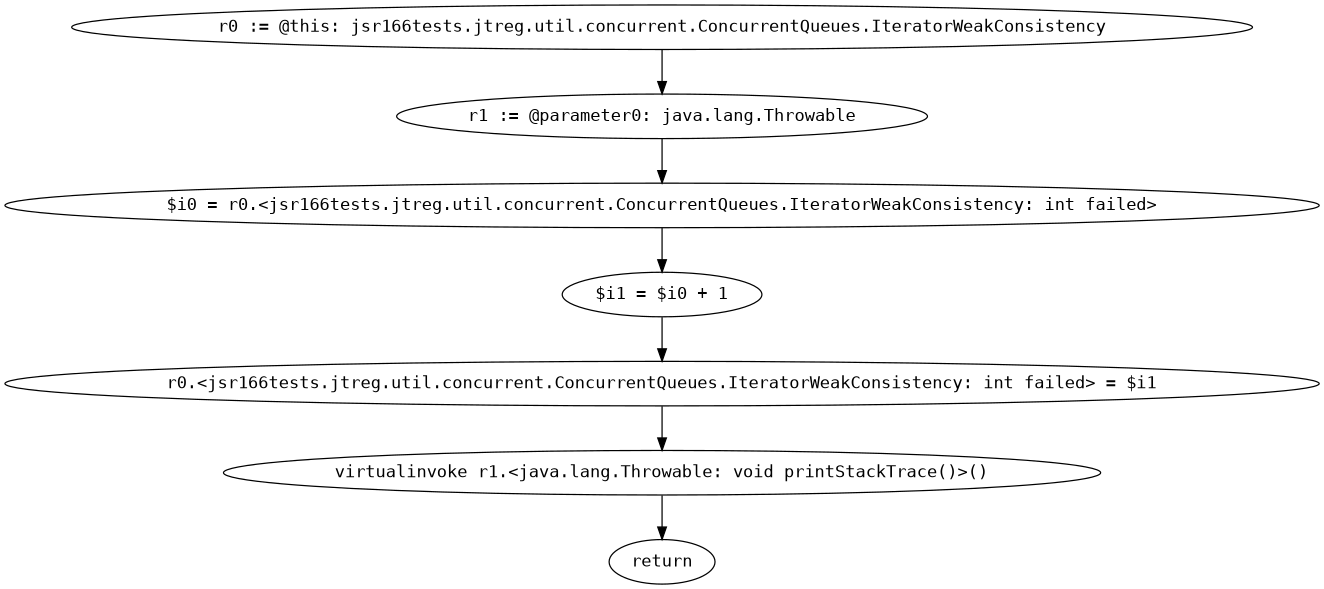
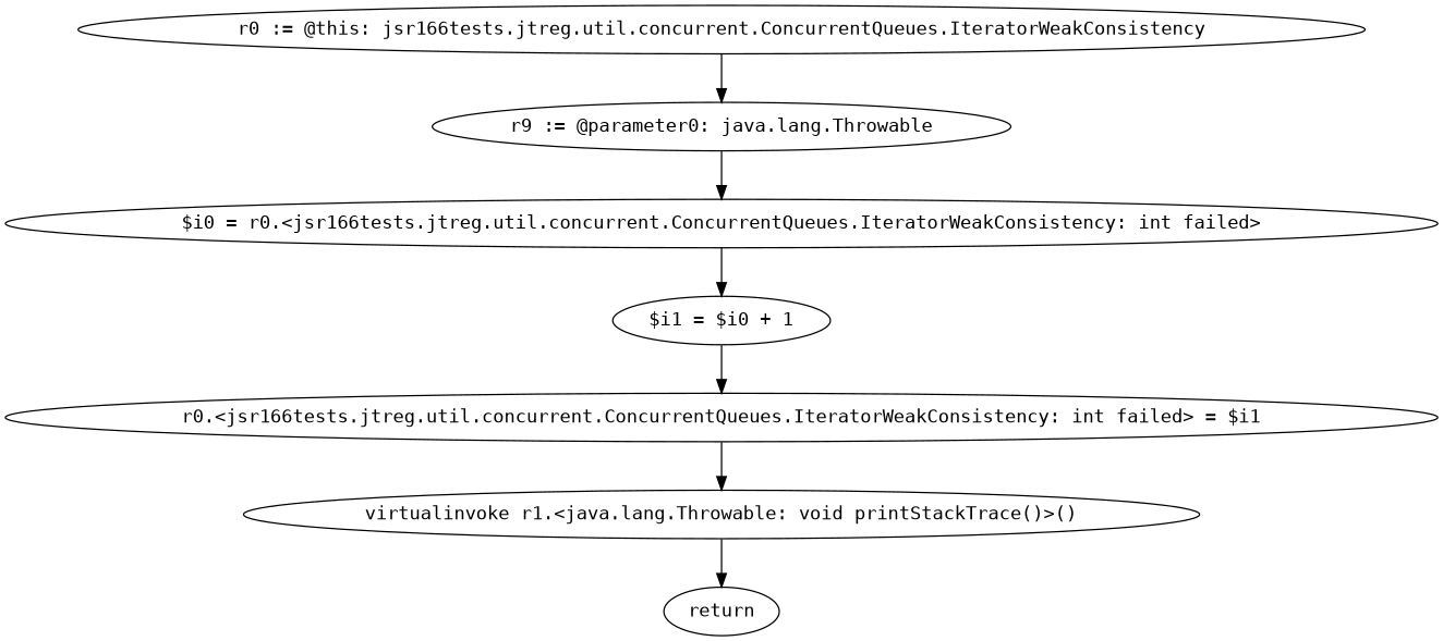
  digraph {
    fontname="DejaVu Sans Mono"
    node [fontname="DejaVu Sans Mono"]
    edge [fontname="DejaVu Sans Mono"]
    "r0 := @this: jsr166tests.jtreg.util.concurrent.ConcurrentQueues.IteratorWeakConsistency"
-   "r1 := @parameter0: java.lang.Throwable"
+   "r1 := @parameter0: java.lang.Throwable" [label="r9 := @parameter0: java.lang.Throwable"]
    "$i0 = r0.<jsr166tests.jtreg.util.concurrent.ConcurrentQueues.IteratorWeakConsistency: int failed>"
    "$i1 = $i0 + 1"
    "r0.<jsr166tests.jtreg.util.concurrent.ConcurrentQueues.IteratorWeakConsistency: int failed> = $i1"
    "virtualinvoke r1.<java.lang.Throwable: void printStackTrace()>()"
    return
    "r0 := @this: jsr166tests.jtreg.util.concurrent.ConcurrentQueues.IteratorWeakConsistency" -> "r1 := @parameter0: java.lang.Throwable"
    "r1 := @parameter0: java.lang.Throwable" -> "$i0 = r0.<jsr166tests.jtreg.util.concurrent.ConcurrentQueues.IteratorWeakConsistency: int failed>"
    "$i0 = r0.<jsr166tests.jtreg.util.concurrent.ConcurrentQueues.IteratorWeakConsistency: int failed>" -> "$i1 = $i0 + 1"
    "$i1 = $i0 + 1" -> "r0.<jsr166tests.jtreg.util.concurrent.ConcurrentQueues.IteratorWeakConsistency: int failed> = $i1"
    "r0.<jsr166tests.jtreg.util.concurrent.ConcurrentQueues.IteratorWeakConsistency: int failed> = $i1" -> "virtualinvoke r1.<java.lang.Throwable: void printStackTrace()>()"
    "virtualinvoke r1.<java.lang.Throwable: void printStackTrace()>()" -> return
  }
